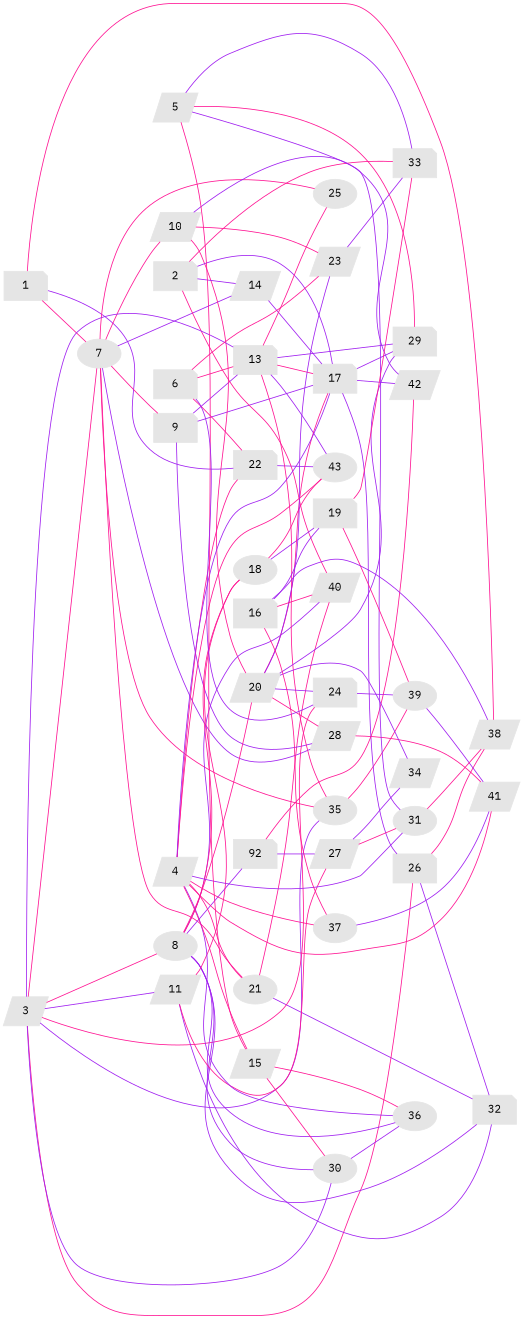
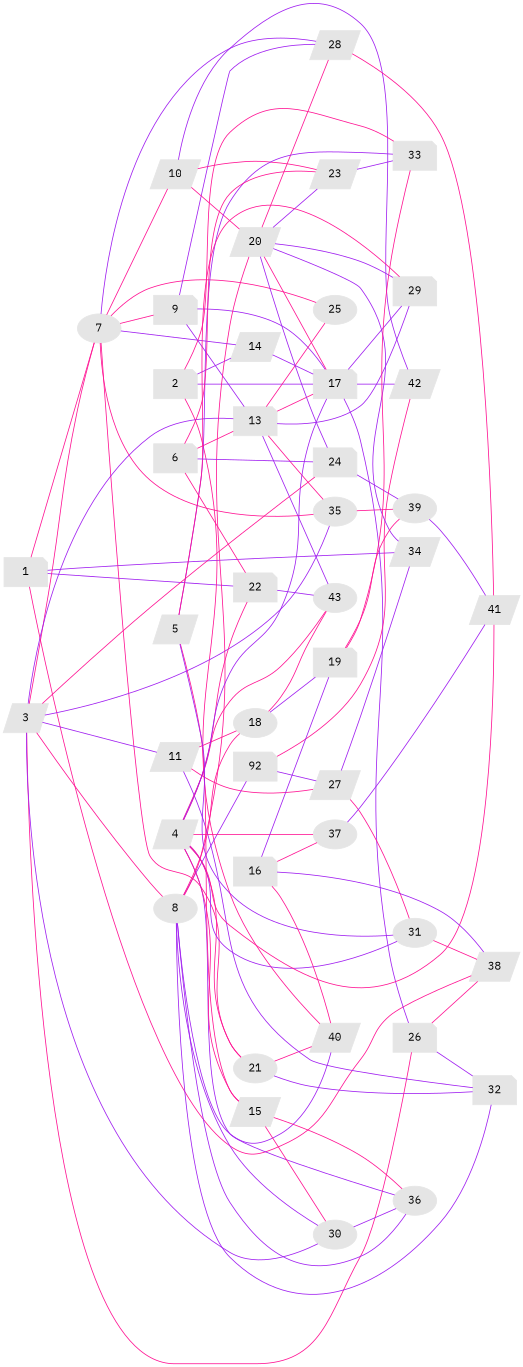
  graph {
    fontname="IBM Plex Mono"
    rankdir=LR
    node [color=gray90 fontname="IBM Plex Mono" shape=parallelogram style=filled]
    edge [color=deeppink fontname="IBM Plex Mono" weight=1.0]
    1 [shape=note]
    7 [shape=ellipse]
    22 [shape=note]
    34
    38
    14
    35 [shape=ellipse]
    21 [shape=ellipse]
    9 [shape=note]
    10
    25 [shape=ellipse]
    28
    43 [shape=ellipse]
    2 [shape=note]
    17 [shape=note]
    33 [shape=note]
    40
    26 [shape=note]
    29 [shape=note]
    42
    3
    8 [shape=ellipse]
    11
    13 [shape=note]
    24 [shape=note]
    30 [shape=ellipse]
    36 [shape=ellipse]
    n28 [label=92 shape=note]
    18 [shape=ellipse]
    20
    32 [shape=note]
    27
    39 [shape=ellipse]
    4
    15
    31 [shape=ellipse]
    37 [shape=ellipse]
    41
    5
    6 [shape=note]
    23
    19 [shape=note]
    16 [shape=note]
    1 -- 7
    1 -- 22 [color=purple]
+   1 -- 34 [color=purple]
    1 -- 38
    7 -- 14 [color=purple weight=2.0]
    7 -- 35
    7 -- 21
    7 -- 9
    7 -- 10
    7 -- 25 [weight=3.0]
    7 -- 28 [color=purple]
    22 -- 43 [color=purple]
    14 -- 17 [color=purple]
    35 -- 39
    21 -- 40
    21 -- 32 [color=purple]
    9 -- 28 [color=purple]
    9 -- 17 [color=purple]
    9 -- 13 [color=purple]
    10 -- 42 [color=purple]
    10 -- 20
    10 -- 23
    28 -- 41
    2 -- 14 [color=purple]
    2 -- 17 [color=purple]
    2 -- 33
    2 -- 40
    17 -- 26 [color=purple]
    17 -- 29 [color=purple]
    17 -- 42 [color=purple]
    26 -- 38
    26 -- 32 [color=purple]
    3 -- 7
    3 -- 35 [color=purple]
    3 -- 26
    3 -- 8
    3 -- 11 [color=purple]
    3 -- 13 [color=purple]
    3 -- 24
    3 -- 30 [color=purple]
    8 -- 40 [color=purple]
    8 -- 30 [color=purple]
    8 -- 36 [color=purple]
    8 -- n28 [color=purple weight=2.0]
    8 -- 18
    8 -- 20 [weight=2.0]
    8 -- 32 [color=purple]
    11 -- 18
    11 -- 32 [color=purple]
    11 -- 27
    13 -- 35
    13 -- 25
    13 -- 43 [color=purple]
    13 -- 17 [weight=3.0]
    13 -- 29 [color=purple]
    24 -- 39 [color=purple]
    30 -- 36 [color=purple]
    n28 -- 42
    n28 -- 27 [color=purple]
    18 -- 43
    18 -- 19 [color=purple]
    20 -- 34 [color=purple weight=2.0]
    20 -- 28
    20 -- 17
    20 -- 29 [color=purple]
    20 -- 24 [color=purple]
    20 -- 23 [color=purple]
    27 -- 34 [color=purple]
    27 -- 31
    39 -- 41 [color=purple]
    4 -- 22
    4 -- 21
    4 -- 43
    4 -- 17 [color=purple]
    4 -- 36 [color=purple]
    4 -- 15
    4 -- 31 [color=purple]
    4 -- 37 [weight=2.0]
    4 -- 41
    15 -- 30
    15 -- 36
    31 -- 38
    37 -- 41 [color=purple]
    5 -- 33 [color=purple]
    5 -- 29
    5 -- 15
    5 -- 31 [color=purple]
    6 -- 22
    6 -- 13
    6 -- 24 [color=purple]
    6 -- 23
    23 -- 33 [color=purple]
    19 -- 33
    19 -- 39
    16 -- 38 [color=purple]
    16 -- 40
    16 -- 37
    16 -- 19 [color=purple]
  }
